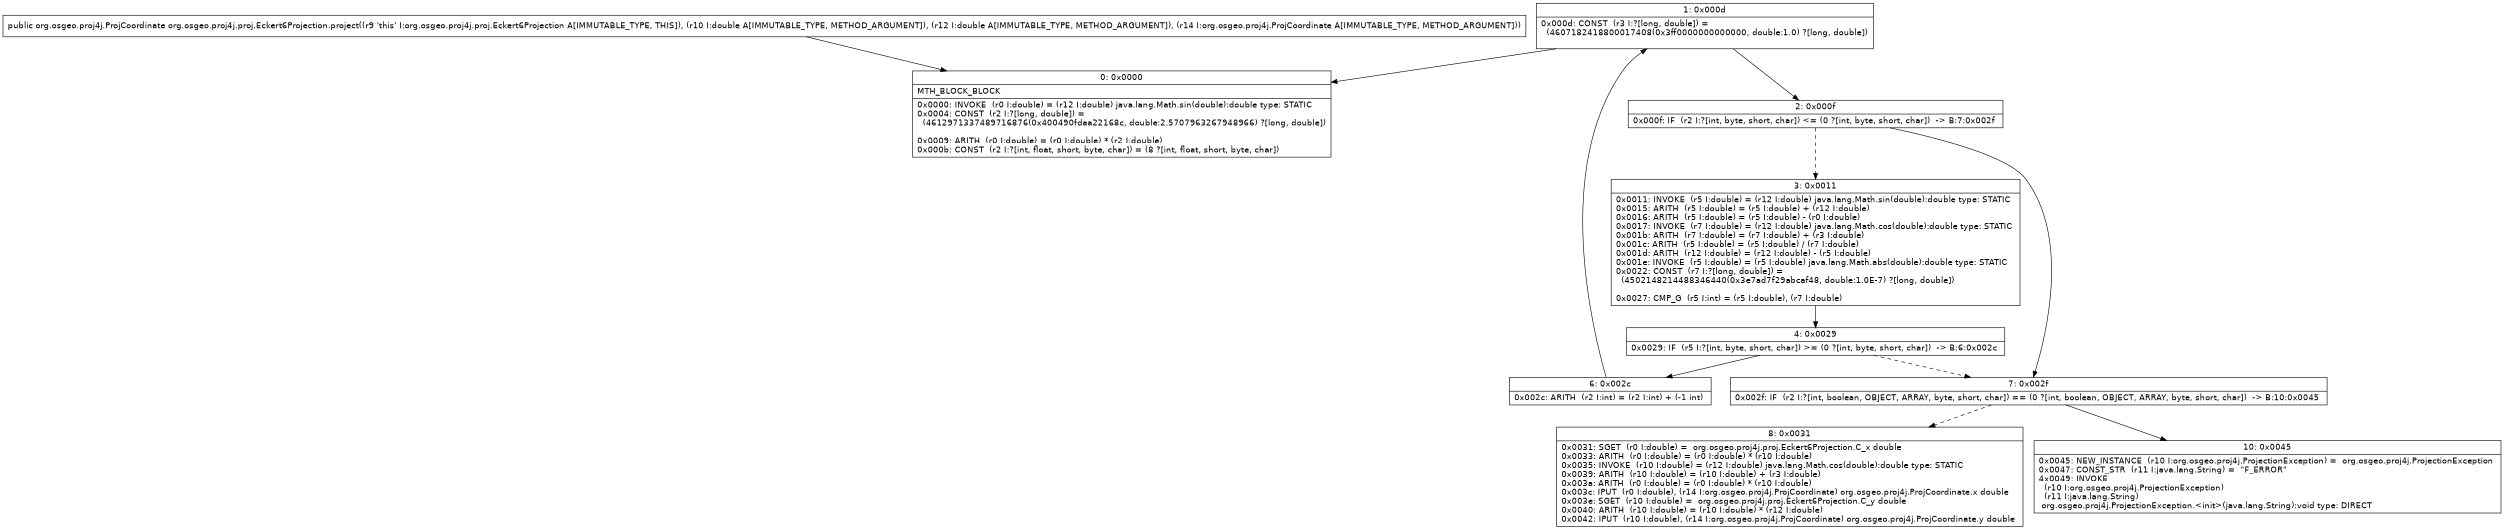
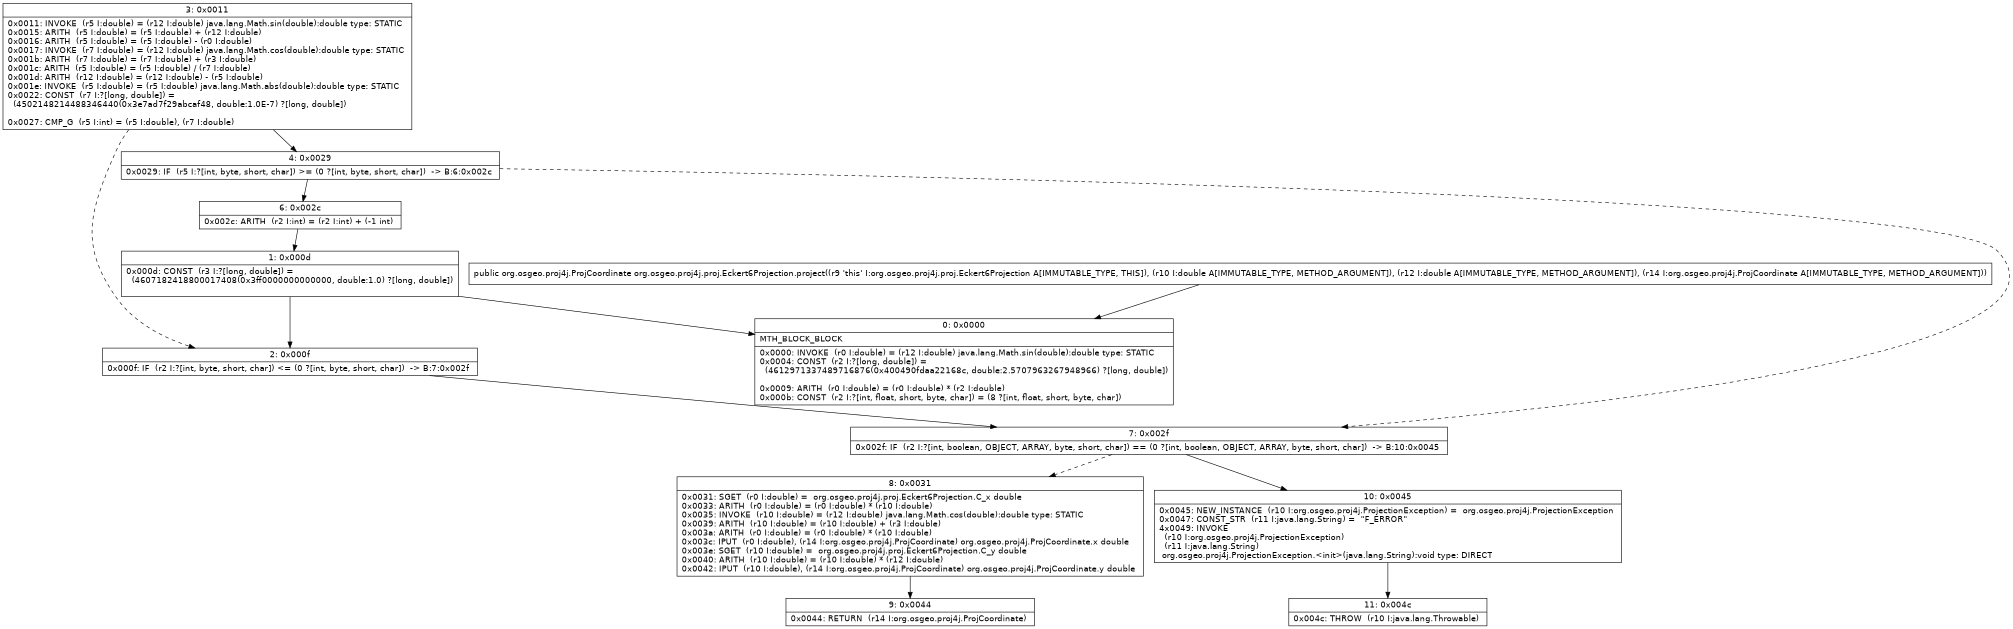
  digraph {
    fontname="DejaVu Sans"
    node [fontname="DejaVu Sans" shape=record]
    edge [fontname="DejaVu Sans"]
    n1 [label="{0\:\ 0x0000|MTH_BLOCK_BLOCK\l|0x0000: INVOKE  (r0 I:double) = (r12 I:double) java.lang.Math.sin(double):double type: STATIC \l0x0004: CONST  (r2 I:?[long, double]) = \l  (4612971337489716876(0x400490fdaa22168c, double:2.5707963267948966) ?[long, double])\l \l0x0009: ARITH  (r0 I:double) = (r0 I:double) * (r2 I:double) \l0x000b: CONST  (r2 I:?[int, float, short, byte, char]) = (8 ?[int, float, short, byte, char]) \l}"]
    n2 [label="{1\:\ 0x000d|0x000d: CONST  (r3 I:?[long, double]) = \l  (4607182418800017408(0x3ff0000000000000, double:1.0) ?[long, double])\l \l}"]
    n3 [label="{2\:\ 0x000f|0x000f: IF  (r2 I:?[int, byte, short, char]) \<= (0 ?[int, byte, short, char])  \-\> B:7:0x002f \l}"]
    n4 [label="{3\:\ 0x0011|0x0011: INVOKE  (r5 I:double) = (r12 I:double) java.lang.Math.sin(double):double type: STATIC \l0x0015: ARITH  (r5 I:double) = (r5 I:double) + (r12 I:double) \l0x0016: ARITH  (r5 I:double) = (r5 I:double) \- (r0 I:double) \l0x0017: INVOKE  (r7 I:double) = (r12 I:double) java.lang.Math.cos(double):double type: STATIC \l0x001b: ARITH  (r7 I:double) = (r7 I:double) + (r3 I:double) \l0x001c: ARITH  (r5 I:double) = (r5 I:double) \/ (r7 I:double) \l0x001d: ARITH  (r12 I:double) = (r12 I:double) \- (r5 I:double) \l0x001e: INVOKE  (r5 I:double) = (r5 I:double) java.lang.Math.abs(double):double type: STATIC \l0x0022: CONST  (r7 I:?[long, double]) = \l  (4502148214488346440(0x3e7ad7f29abcaf48, double:1.0E\-7) ?[long, double])\l \l0x0027: CMP_G  (r5 I:int) = (r5 I:double), (r7 I:double) \l}"]
    n5 [label="{7\:\ 0x002f|0x002f: IF  (r2 I:?[int, boolean, OBJECT, ARRAY, byte, short, char]) == (0 ?[int, boolean, OBJECT, ARRAY, byte, short, char])  \-\> B:10:0x0045 \l}"]
    n6 [label="{4\:\ 0x0029|0x0029: IF  (r5 I:?[int, byte, short, char]) \>= (0 ?[int, byte, short, char])  \-\> B:6:0x002c \l}"]
    n7 [label="{8\:\ 0x0031|0x0031: SGET  (r0 I:double) =  org.osgeo.proj4j.proj.Eckert6Projection.C_x double \l0x0033: ARITH  (r0 I:double) = (r0 I:double) * (r10 I:double) \l0x0035: INVOKE  (r10 I:double) = (r12 I:double) java.lang.Math.cos(double):double type: STATIC \l0x0039: ARITH  (r10 I:double) = (r10 I:double) + (r3 I:double) \l0x003a: ARITH  (r0 I:double) = (r0 I:double) * (r10 I:double) \l0x003c: IPUT  (r0 I:double), (r14 I:org.osgeo.proj4j.ProjCoordinate) org.osgeo.proj4j.ProjCoordinate.x double \l0x003e: SGET  (r10 I:double) =  org.osgeo.proj4j.proj.Eckert6Projection.C_y double \l0x0040: ARITH  (r10 I:double) = (r10 I:double) * (r12 I:double) \l0x0042: IPUT  (r10 I:double), (r14 I:org.osgeo.proj4j.ProjCoordinate) org.osgeo.proj4j.ProjCoordinate.y double \l}"]
    n8 [label="{10\:\ 0x0045|0x0045: NEW_INSTANCE  (r10 I:org.osgeo.proj4j.ProjectionException) =  org.osgeo.proj4j.ProjectionException \l0x0047: CONST_STR  (r11 I:java.lang.String) =  \"F_ERROR\" \l4x0049: INVOKE  \l  (r10 I:org.osgeo.proj4j.ProjectionException)\l  (r11 I:java.lang.String)\l org.osgeo.proj4j.ProjectionException.\<init\>(java.lang.String):void type: DIRECT \l}"]
    n9 [label="{6\:\ 0x002c|0x002c: ARITH  (r2 I:int) = (r2 I:int) + (\-1 int) \l}"]
+   n10 [label="{9\:\ 0x0044|0x0044: RETURN  (r14 I:org.osgeo.proj4j.ProjCoordinate) \l}"]
+   n11 [label="{11\:\ 0x004c|0x004c: THROW  (r10 I:java.lang.Throwable) \l}"]
    n12 [label="{public org.osgeo.proj4j.ProjCoordinate org.osgeo.proj4j.proj.Eckert6Projection.project((r9 'this' I:org.osgeo.proj4j.proj.Eckert6Projection A[IMMUTABLE_TYPE, THIS]), (r10 I:double A[IMMUTABLE_TYPE, METHOD_ARGUMENT]), (r12 I:double A[IMMUTABLE_TYPE, METHOD_ARGUMENT]), (r14 I:org.osgeo.proj4j.ProjCoordinate A[IMMUTABLE_TYPE, METHOD_ARGUMENT])) }"]
    n2 -> n1
    n2 -> n3
-   n3 -> n4 [style=dashed]
+   n4 -> n3 [style=dashed]
    n3 -> n5
    n4 -> n6
    n5 -> n7 [style=dashed]
    n5 -> n8
    n6 -> n5 [style=dashed]
    n6 -> n9
+   n7 -> n10
+   n8 -> n11
    n9 -> n2
    n12 -> n1
  }
